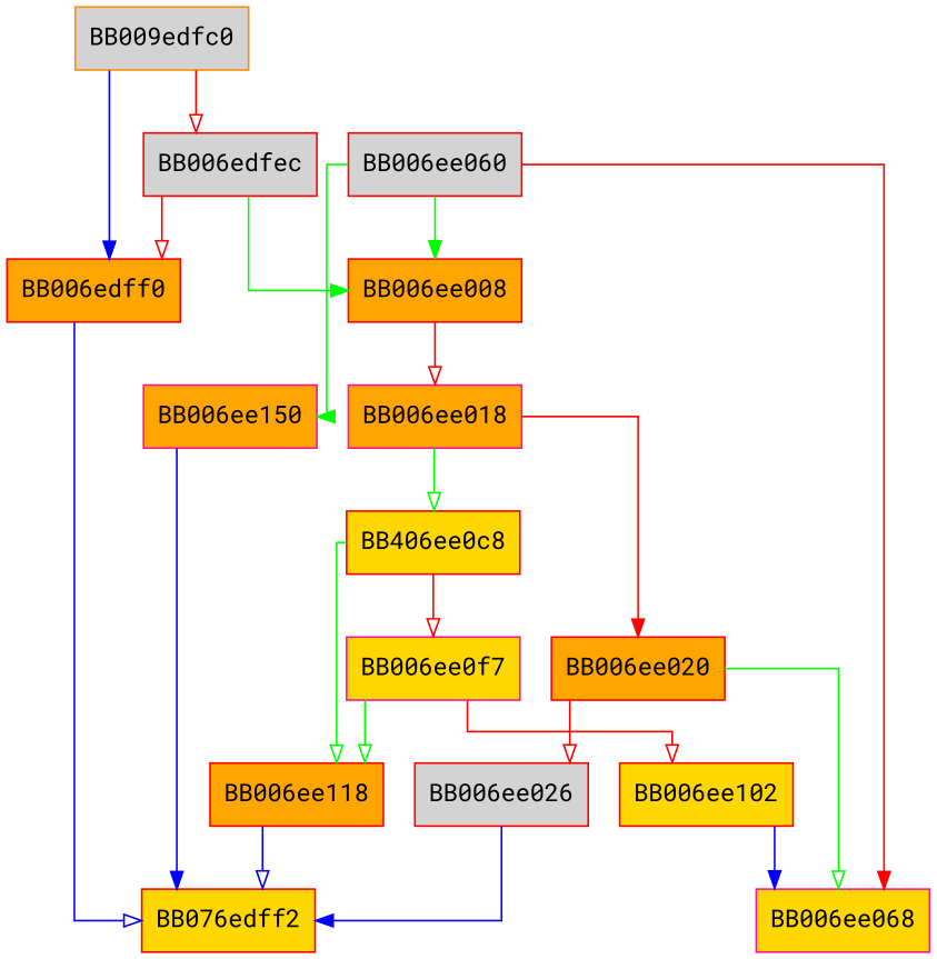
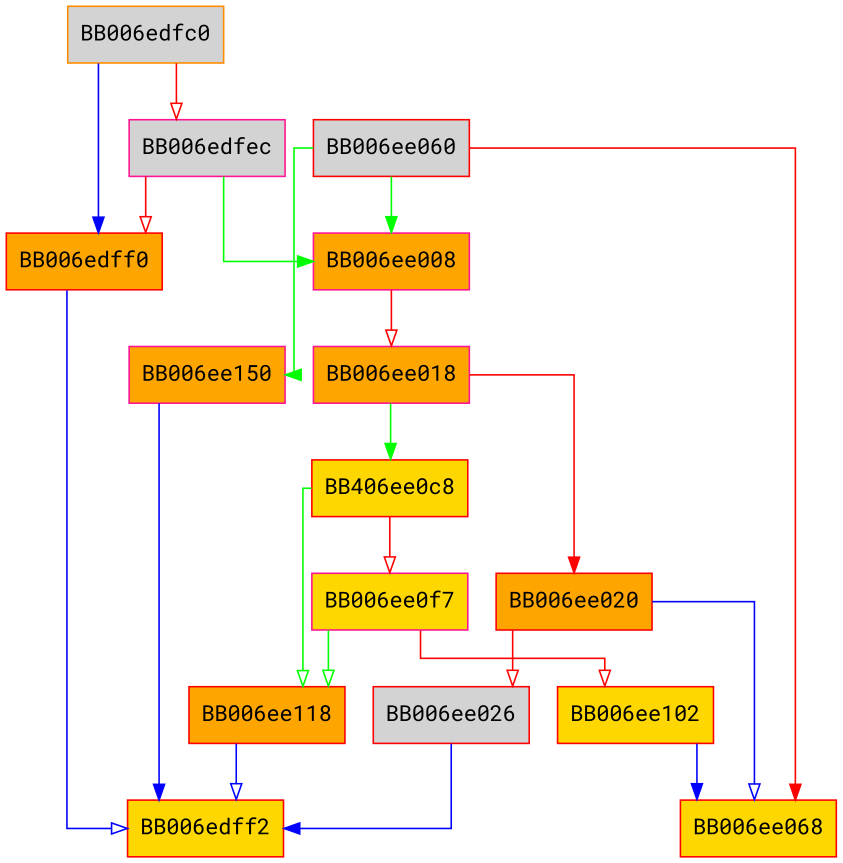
  digraph {
    fontname="Roboto Mono"
    splines=ortho
    node [color=red fillcolor=orange fontname="Roboto Mono" shape=box style=filled]
    edge [arrowhead=onormal color=red fontname="Roboto Mono"]
-   BB006edfc0 [color=darkorange fillcolor=lightgrey label=BB009edfc0]
+   BB006edfc0 [color=darkorange fillcolor=lightgrey]
    BB006edff0
-   BB006edfec [fillcolor=lightgrey]
-   BB006edff2 [fillcolor=gold label=BB076edff2]
-   BB006ee008
+   BB006edfec [color=deeppink fillcolor=lightgrey]
+   BB006edff2 [fillcolor=gold]
+   BB006ee008 [color=deeppink]
    BB006ee018 [color=deeppink]
    BB006ee060 [fillcolor=lightgrey]
-   BB006ee068 [color=deeppink fillcolor=gold]
+   BB006ee068 [fillcolor=gold]
    BB006ee150 [color=deeppink]
    n10 [fillcolor=gold label=BB406ee0c8]
    BB006ee020
    BB006ee118
    BB006ee0f7 [color=deeppink fillcolor=gold]
    BB006ee026 [fillcolor=lightgrey]
    BB006ee102 [fillcolor=gold]
    BB006edfc0 -> BB006edff0 [arrowhead=normal color=blue]
    BB006edfc0 -> BB006edfec
    BB006edff0 -> BB006edff2 [color=blue]
    BB006edfec -> BB006edff0
    BB006edfec -> BB006ee008 [arrowhead=normal color=green]
    BB006ee008 -> BB006ee018
-   BB006ee018 -> n10 [color=green]
+   BB006ee018 -> n10 [arrowhead=normal color=green]
    BB006ee018 -> BB006ee020 [arrowhead=normal]
    BB006ee060 -> BB006ee008 [arrowhead=normal color=green]
    BB006ee060 -> BB006ee068 [arrowhead=normal]
    BB006ee060 -> BB006ee150 [arrowhead=normal color=green]
    BB006ee150 -> BB006edff2 [arrowhead=normal color=blue]
    n10 -> BB006ee118 [color=green]
    n10 -> BB006ee0f7
-   BB006ee020 -> BB006ee068 [color=green]
+   BB006ee020 -> BB006ee068 [color=blue]
    BB006ee020 -> BB006ee026
    BB006ee118 -> BB006edff2 [color=blue]
    BB006ee0f7 -> BB006ee118 [color=green]
    BB006ee0f7 -> BB006ee102
    BB006ee026 -> BB006edff2 [arrowhead=normal color=blue]
    BB006ee102 -> BB006ee068 [arrowhead=normal color=blue]
  }
